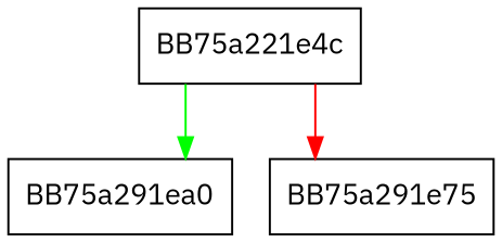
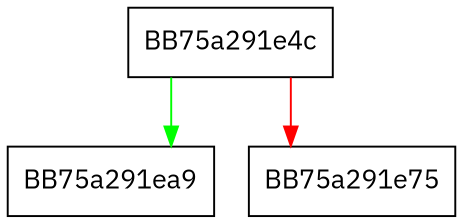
  digraph {
    fontname="IBM Plex Sans"
    splines=ortho
    node [fontname="IBM Plex Sans" shape=box]
    edge [fontname="IBM Plex Sans"]
-   BB75a291e4c [label=BB75a221e4c]
-   BB75a291ea0
+   BB75a291e4c
+   BB75a291ea0 [label=BB75a291ea9]
    BB75a291e75
    BB75a291e4c -> BB75a291ea0 [color=green]
    BB75a291e4c -> BB75a291e75 [color=red]
  }
